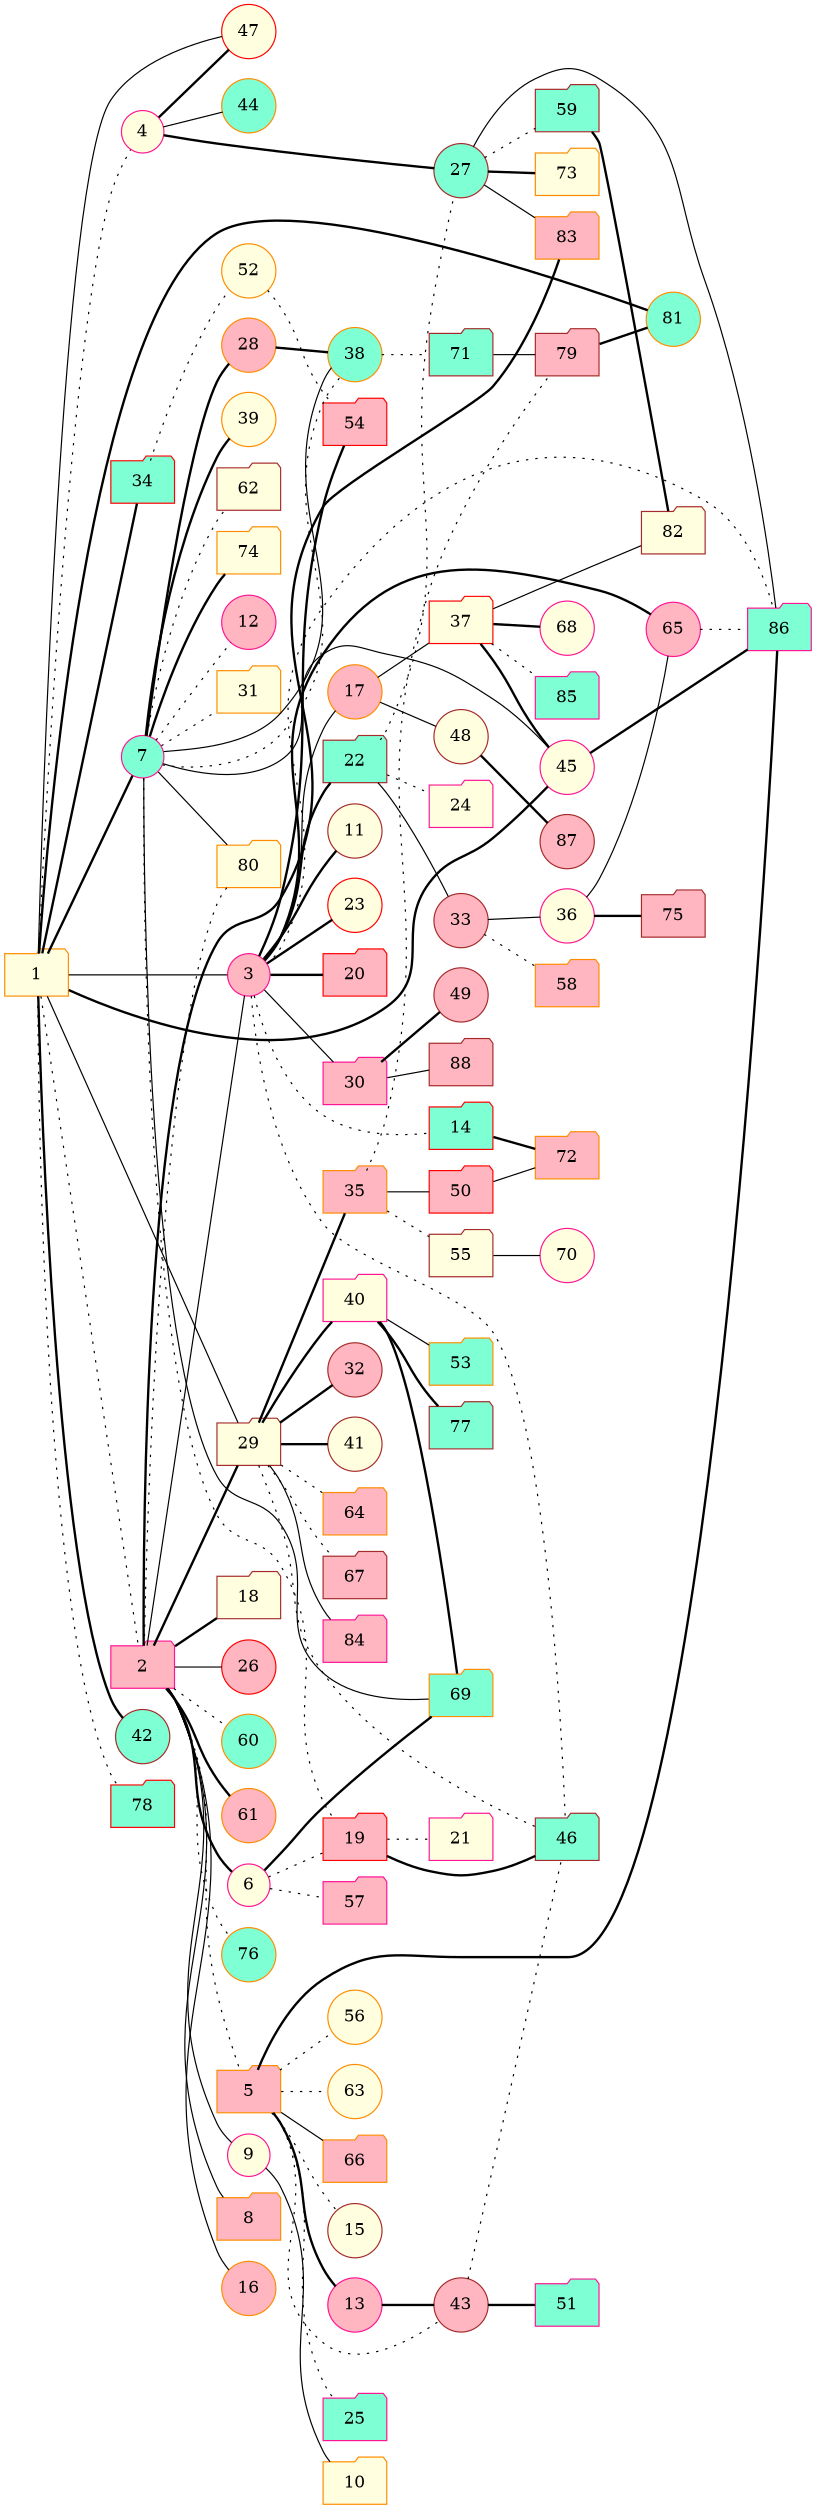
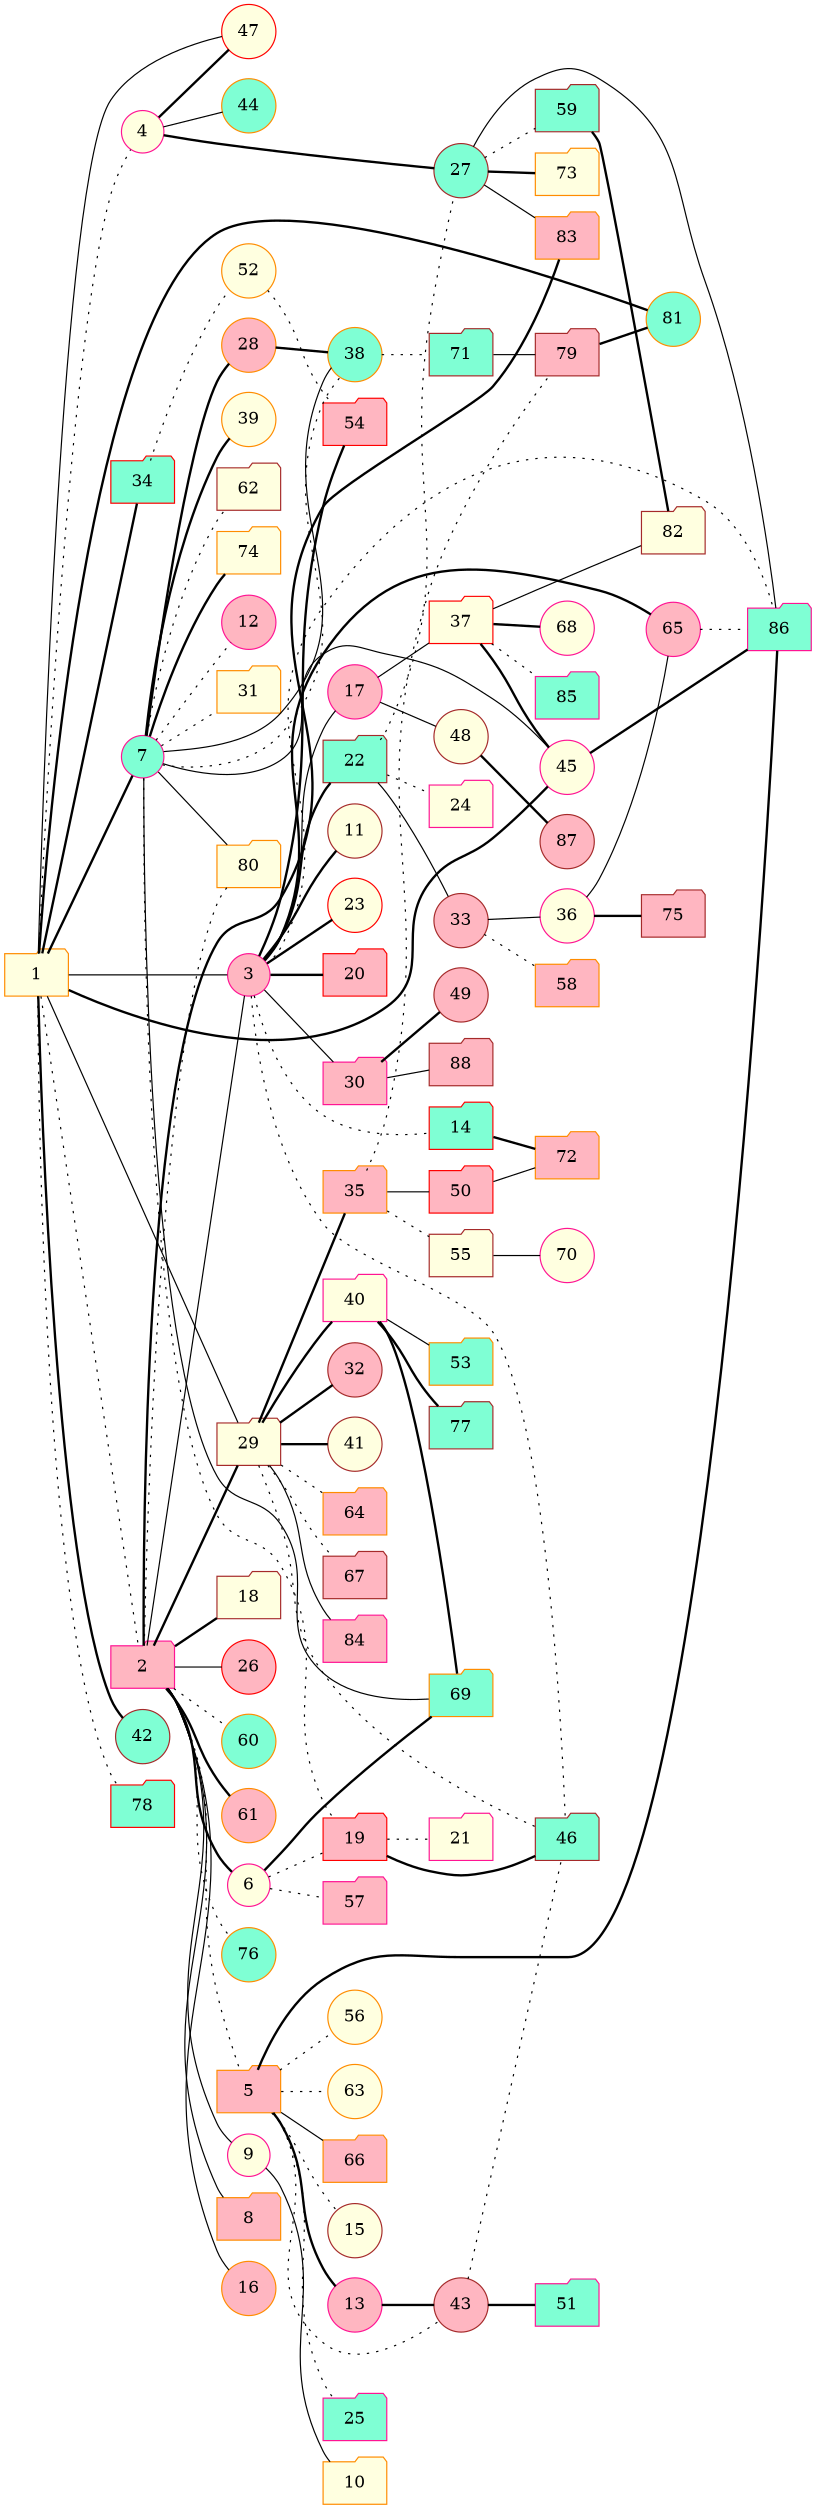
  graph {
    rankdir=LR
    node [color=darkorange fillcolor=lightpink shape=folder style=filled]
    edge [style=bold]
    1 [fillcolor=lightyellow]
    2 [color=deeppink]
    3 [color=deeppink shape=circle]
    4 [color=deeppink fillcolor=lightyellow shape=circle]
    7 [color=deeppink fillcolor=aquamarine shape=circle]
    29 [color=brown fillcolor=lightyellow]
    34 [color=red fillcolor=aquamarine]
    42 [color=brown fillcolor=aquamarine shape=circle]
    45 [color=deeppink fillcolor=lightyellow shape=circle]
    47 [color=red fillcolor=lightyellow shape=circle]
    78 [color=red fillcolor=aquamarine]
    81 [fillcolor=aquamarine shape=circle]
    5
    6 [color=deeppink fillcolor=lightyellow shape=circle]
    8
    9 [color=deeppink fillcolor=lightyellow shape=circle]
    16 [shape=circle]
    18 [color=brown fillcolor=lightyellow]
    26 [color=red shape=circle]
    60 [fillcolor=aquamarine shape=circle]
    61 [shape=circle]
    76 [fillcolor=aquamarine shape=circle]
    80 [fillcolor=lightyellow]
    83
    11 [color=brown fillcolor=lightyellow shape=circle]
    14 [color=red fillcolor=aquamarine]
-   17 [shape=circle]
+   17 [color=deeppink shape=circle]
    20 [color=red]
    22 [color=brown fillcolor=aquamarine]
    23 [color=red fillcolor=lightyellow shape=circle]
    30 [color=deeppink]
    46 [color=brown fillcolor=aquamarine]
    54 [color=red]
    65 [color=deeppink shape=circle]
    86 [color=deeppink fillcolor=aquamarine]
    27 [color=brown fillcolor=aquamarine shape=circle]
    44 [fillcolor=aquamarine shape=circle]
    19 [color=red]
    69 [fillcolor=aquamarine]
    12 [color=deeppink shape=circle]
    28 [shape=circle]
    31 [fillcolor=lightyellow]
    38 [fillcolor=aquamarine shape=circle]
    39 [fillcolor=lightyellow shape=circle]
    62 [color=brown fillcolor=lightyellow]
    74 [fillcolor=lightyellow]
    32 [color=brown shape=circle]
    35
    40 [color=deeppink fillcolor=lightyellow]
    41 [color=brown fillcolor=lightyellow shape=circle]
    64
    67 [color=brown]
    84 [color=deeppink]
    52 [fillcolor=lightyellow shape=circle]
    13 [color=deeppink shape=circle]
    15 [color=brown fillcolor=lightyellow shape=circle]
    25 [color=deeppink fillcolor=aquamarine]
    43 [color=brown shape=circle]
    56 [fillcolor=lightyellow shape=circle]
    63 [fillcolor=lightyellow shape=circle]
    66
    57 [color=deeppink]
    10 [fillcolor=lightyellow]
    21 [color=deeppink fillcolor=lightyellow]
    72
    37 [color=red fillcolor=lightyellow]
    48 [color=brown fillcolor=lightyellow shape=circle]
    24 [color=deeppink fillcolor=lightyellow]
    33 [color=brown shape=circle]
    49 [color=brown shape=circle]
    88 [color=brown]
    59 [color=brown fillcolor=aquamarine]
    73 [fillcolor=lightyellow]
    51 [color=deeppink fillcolor=aquamarine]
    71 [color=brown fillcolor=aquamarine]
    68 [color=deeppink fillcolor=lightyellow shape=circle]
    82 [color=brown fillcolor=lightyellow]
    85 [color=deeppink fillcolor=aquamarine]
    87 [color=brown shape=circle]
    36 [color=deeppink fillcolor=lightyellow shape=circle]
    58
    50 [color=red]
    55 [color=brown fillcolor=lightyellow]
    79 [color=brown]
    53 [fillcolor=aquamarine]
    77 [color=brown fillcolor=aquamarine]
    75 [color=brown]
    70 [color=deeppink fillcolor=lightyellow shape=circle]
    1 -- 2 [style=dotted]
    1 -- 3 [style=solid]
    1 -- 4 [style=dotted]
    1 -- 7
    1 -- 29 [style=solid]
    1 -- 34
    1 -- 42
    1 -- 45
    1 -- 47 [style=solid]
    1 -- 78 [style=dotted]
    1 -- 81
    2 -- 3 [style=solid]
    2 -- 29
    2 -- 5 [style=dotted]
    2 -- 6
    2 -- 8 [style=solid]
    2 -- 9 [style=solid]
    2 -- 16 [style=solid]
    2 -- 18
    2 -- 26 [style=solid]
    2 -- 60 [style=dotted]
    2 -- 61
    2 -- 76 [style=dotted]
    2 -- 80 [style=dotted]
    2 -- 83
    3 -- 11
    3 -- 14 [style=dotted]
    3 -- 17 [style=solid]
    3 -- 20
    3 -- 22
    3 -- 23
    3 -- 30 [style=solid]
    3 -- 46 [style=dotted]
    3 -- 54
    3 -- 65
    3 -- 86 [style=dotted]
    4 -- 47
    4 -- 27
    4 -- 44 [style=solid]
    7 -- 45 [style=solid]
    7 -- 80 [style=solid]
    7 -- 19 [style=dotted]
    7 -- 69 [style=solid]
    7 -- 12 [style=dotted]
    7 -- 28
    7 -- 31 [style=dotted]
    7 -- 38 [style=dotted]
    7 -- 38 [style=solid]
    7 -- 39
    7 -- 62 [style=dotted]
    7 -- 74
    29 -- 46 [style=dotted]
    29 -- 32
    29 -- 35
    29 -- 40
    29 -- 41
    29 -- 64 [style=dotted]
    29 -- 67 [style=dotted]
    29 -- 84 [style=solid]
    34 -- 52 [style=dotted]
    45 -- 86
    5 -- 86
    5 -- 13
    5 -- 15 [style=dotted]
    5 -- 25 [style=dotted]
    5 -- 43 [style=dotted]
    5 -- 56 [style=dotted]
    5 -- 63 [style=dotted]
    5 -- 66 [style=solid]
    6 -- 19 [style=dotted]
    6 -- 69
    6 -- 57 [style=dotted]
    9 -- 10 [style=solid]
    14 -- 72
    17 -- 37 [style=solid]
    17 -- 48 [style=solid]
    22 -- 27 [style=dotted]
    22 -- 24 [style=dotted]
    22 -- 33 [style=solid]
    30 -- 49
    30 -- 88 [style=solid]
    65 -- 86 [style=dotted]
    27 -- 83 [style=solid]
    27 -- 86 [style=solid]
    27 -- 59 [style=dotted]
    27 -- 73
    19 -- 46
    19 -- 21 [style=dotted]
    28 -- 38
    38 -- 71 [style=dotted]
    35 -- 50 [style=solid]
    35 -- 55 [style=dotted]
    35 -- 79 [style=dotted]
    40 -- 69
    40 -- 53 [style=solid]
    40 -- 77
    52 -- 54 [style=dotted]
    13 -- 43
    43 -- 46 [style=dotted]
    43 -- 51
    37 -- 45
    37 -- 68
    37 -- 82 [style=solid]
    37 -- 85 [style=dotted]
    48 -- 87
    33 -- 36 [style=solid]
    33 -- 58 [style=dotted]
    59 -- 82
    71 -- 79 [style=solid]
    36 -- 65 [style=solid]
    36 -- 75
    50 -- 72 [style=solid]
    55 -- 70 [style=solid]
    79 -- 81
  }
